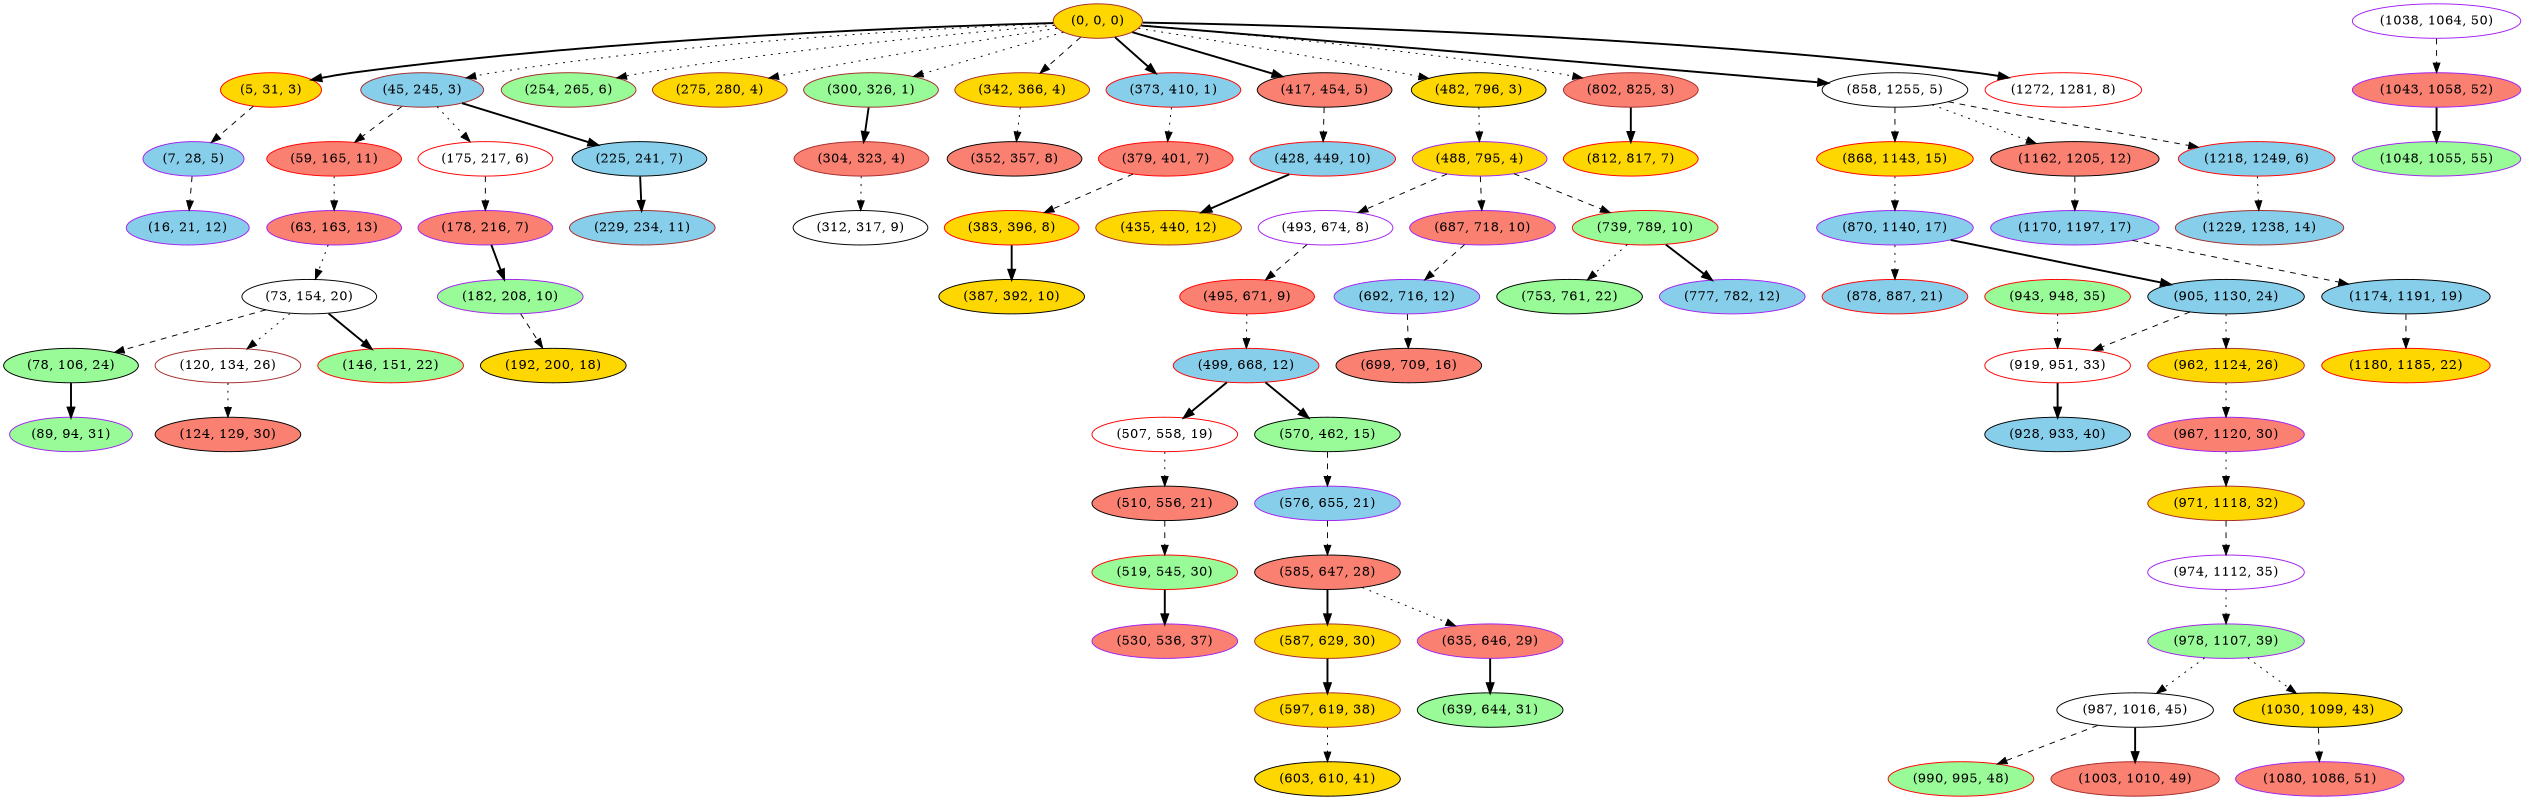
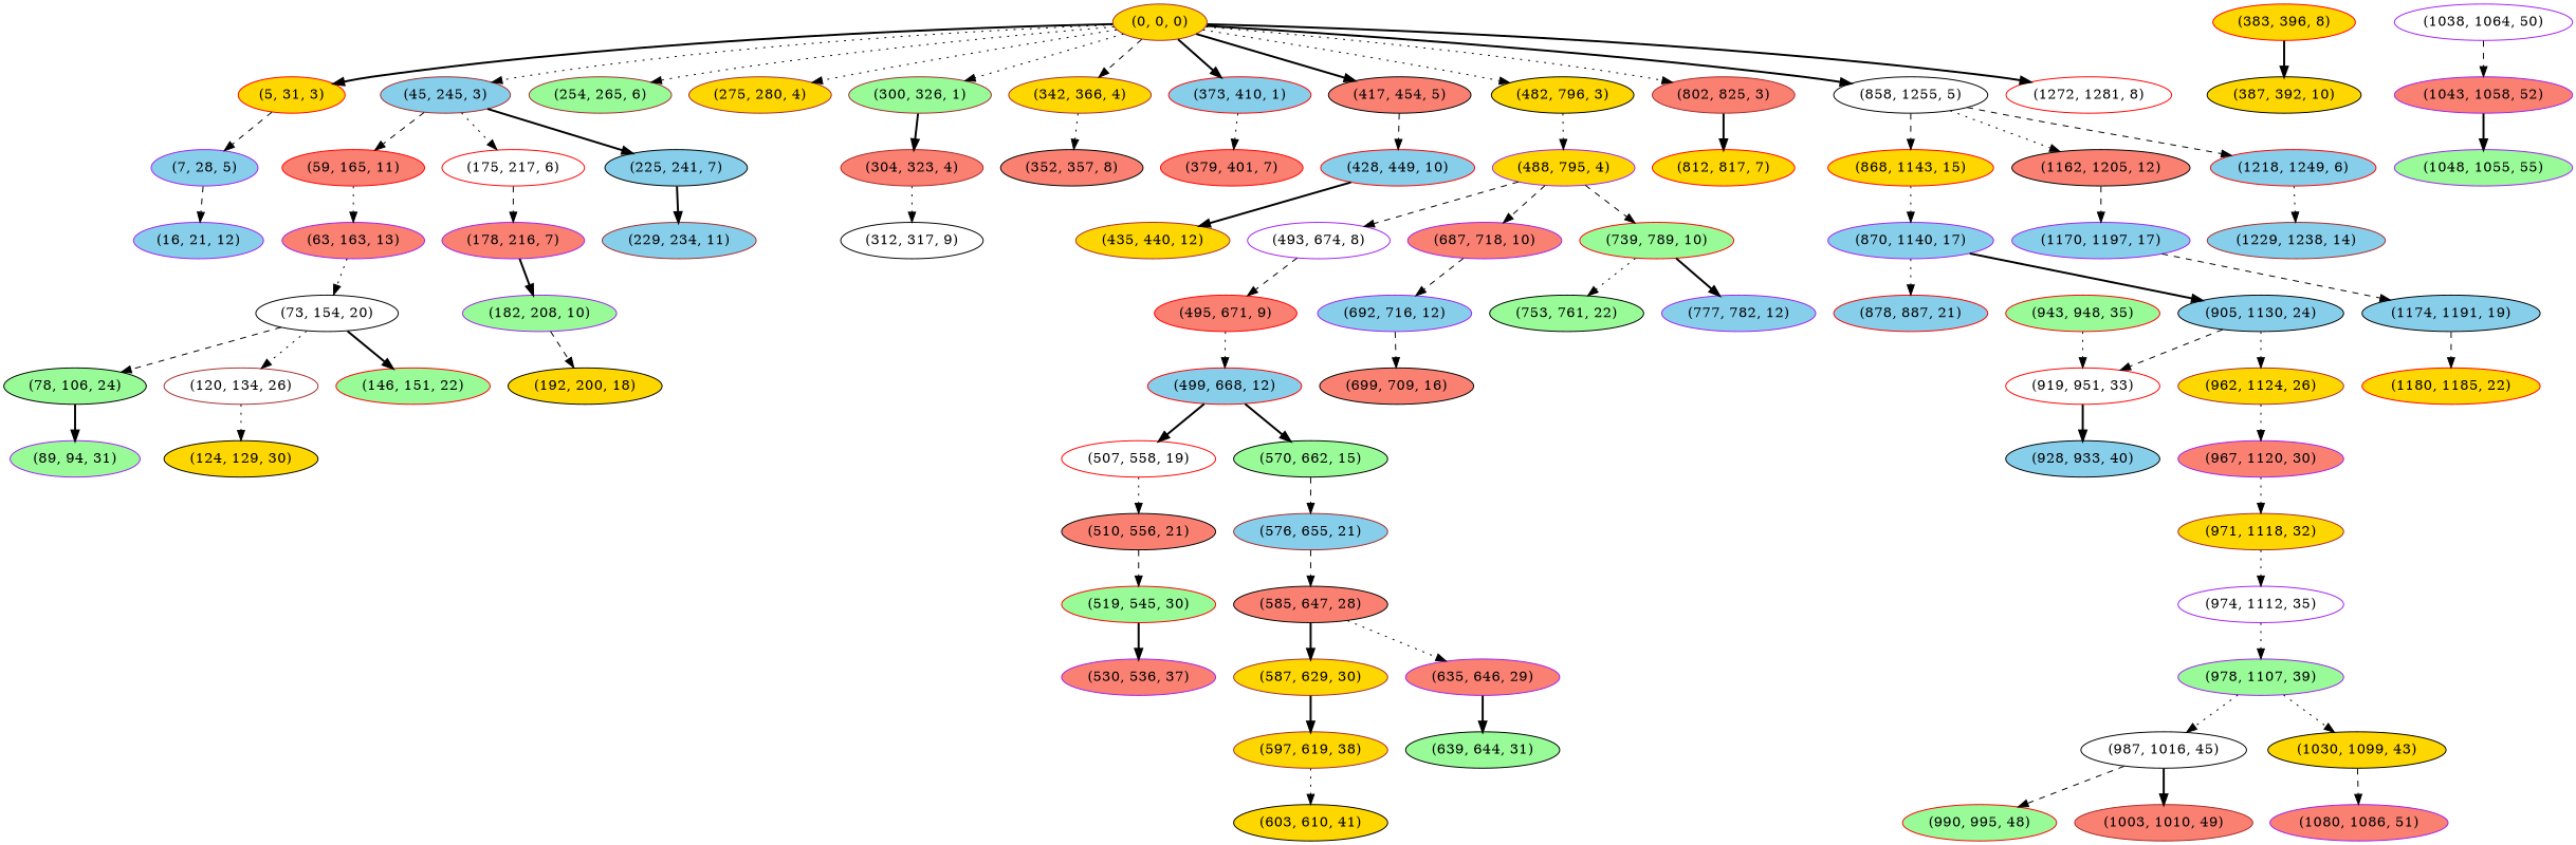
  digraph {
    node [color=black fillcolor=gold style=filled]
    edge [style=dotted]
    "(0, 0, 0)" [color=brown]
    "(5, 31, 3)" [color=red]
    "(45, 245, 3)" [color=brown fillcolor=skyblue]
    "(254, 265, 6)" [color=brown fillcolor=palegreen]
    "(275, 280, 4)" [color=brown]
    "(300, 326, 1)" [color=brown fillcolor=palegreen]
    "(342, 366, 4)" [color=brown]
    "(373, 410, 1)" [color=red fillcolor=skyblue]
    "(417, 454, 5)" [fillcolor=salmon]
    "(482, 796, 3)"
    "(802, 825, 3)" [color=brown fillcolor=salmon]
    "(858, 1255, 5)" [fillcolor=white]
    "(1272, 1281, 8)" [color=red fillcolor=white]
    "(7, 28, 5)" [color=purple fillcolor=skyblue]
    "(59, 165, 11)" [color=red fillcolor=salmon]
    "(175, 217, 6)" [color=red fillcolor=white]
    "(225, 241, 7)" [fillcolor=skyblue]
    "(304, 323, 4)" [color=brown fillcolor=salmon]
    "(352, 357, 8)" [fillcolor=salmon]
    "(379, 401, 7)" [color=red fillcolor=salmon]
    "(428, 449, 10)" [color=red fillcolor=skyblue]
    "(488, 795, 4)" [color=purple]
    "(812, 817, 7)" [color=red]
    "(868, 1143, 15)" [color=red]
    "(1162, 1205, 12)" [fillcolor=salmon]
    "(1218, 1249, 6)" [color=red fillcolor=skyblue]
    "(16, 21, 12)" [color=purple fillcolor=skyblue]
    "(63, 163, 13)" [color=purple fillcolor=salmon]
    "(178, 216, 7)" [color=purple fillcolor=salmon]
    "(229, 234, 11)" [color=brown fillcolor=skyblue]
    "(73, 154, 20)" [fillcolor=white]
    "(78, 106, 24)" [fillcolor=palegreen]
    "(120, 134, 26)" [color=brown fillcolor=white]
    "(146, 151, 22)" [color=red fillcolor=palegreen]
    "(89, 94, 31)" [color=purple fillcolor=palegreen]
-   "(124, 129, 30)" [fillcolor=salmon]
+   "(124, 129, 30)"
    "(182, 208, 10)" [color=purple fillcolor=palegreen]
    "(192, 200, 18)"
    "(312, 317, 9)" [fillcolor=white]
    "(383, 396, 8)" [color=red]
    "(387, 392, 10)"
    "(435, 440, 12)" [color=brown]
    "(493, 674, 8)" [color=purple fillcolor=white]
    "(687, 718, 10)" [color=purple fillcolor=salmon]
    "(739, 789, 10)" [color=red fillcolor=palegreen]
    "(495, 671, 9)" [color=red fillcolor=salmon]
    "(692, 716, 12)" [color=purple fillcolor=skyblue]
    "(753, 761, 22)" [fillcolor=palegreen]
    "(777, 782, 12)" [color=purple fillcolor=skyblue]
    "(499, 668, 12)" [color=red fillcolor=skyblue]
    "(507, 558, 19)" [color=red fillcolor=white]
-   "(570, 662, 15)" [fillcolor=palegreen label="(570, 462, 15)"]
+   "(570, 662, 15)" [fillcolor=palegreen]
    "(510, 556, 21)" [fillcolor=salmon]
-   "(576, 655, 21)" [color=purple fillcolor=skyblue]
+   "(576, 655, 21)" [color=brown fillcolor=skyblue]
    "(519, 545, 30)" [color=red fillcolor=palegreen]
    "(530, 536, 37)" [color=purple fillcolor=salmon]
    "(585, 647, 28)" [fillcolor=salmon]
    "(587, 629, 30)" [color=brown]
    "(635, 646, 29)" [color=purple fillcolor=salmon]
    "(597, 619, 38)" [color=brown]
    "(639, 644, 31)" [fillcolor=palegreen]
    "(603, 610, 41)"
    "(699, 709, 16)" [fillcolor=salmon]
    "(870, 1140, 17)" [color=purple fillcolor=skyblue]
    "(1170, 1197, 17)" [color=purple fillcolor=skyblue]
    "(1229, 1238, 14)" [color=brown fillcolor=skyblue]
    "(878, 887, 21)" [color=red fillcolor=skyblue]
    "(905, 1130, 24)" [fillcolor=skyblue]
    "(919, 951, 33)" [color=red fillcolor=white]
    "(962, 1124, 26)" [color=brown]
    "(928, 933, 40)" [fillcolor=skyblue]
    "(967, 1120, 30)" [color=purple fillcolor=salmon]
    "(943, 948, 35)" [color=red fillcolor=palegreen]
    "(971, 1118, 32)" [color=brown]
    "(974, 1112, 35)" [color=purple fillcolor=white]
    "(978, 1107, 39)" [color=purple fillcolor=palegreen]
    "(987, 1016, 45)" [fillcolor=white]
    "(1030, 1099, 43)"
    "(990, 995, 48)" [color=red fillcolor=palegreen]
    "(1003, 1010, 49)" [color=brown fillcolor=salmon]
    "(1080, 1086, 51)" [color=purple fillcolor=salmon]
    "(1038, 1064, 50)" [color=purple fillcolor=white]
    "(1043, 1058, 52)" [color=purple fillcolor=salmon]
    "(1048, 1055, 55)" [color=purple fillcolor=palegreen]
    "(1174, 1191, 19)" [fillcolor=skyblue]
    "(1180, 1185, 22)" [color=red]
    "(0, 0, 0)" -> "(5, 31, 3)" [style=bold]
    "(0, 0, 0)" -> "(45, 245, 3)"
    "(0, 0, 0)" -> "(254, 265, 6)"
    "(0, 0, 0)" -> "(275, 280, 4)"
    "(0, 0, 0)" -> "(300, 326, 1)"
    "(0, 0, 0)" -> "(342, 366, 4)" [style=dashed]
    "(0, 0, 0)" -> "(373, 410, 1)" [style=bold]
    "(0, 0, 0)" -> "(417, 454, 5)" [style=bold]
    "(0, 0, 0)" -> "(482, 796, 3)"
    "(0, 0, 0)" -> "(802, 825, 3)"
    "(0, 0, 0)" -> "(858, 1255, 5)" [style=bold]
    "(0, 0, 0)" -> "(1272, 1281, 8)" [style=bold]
    "(5, 31, 3)" -> "(7, 28, 5)" [style=dashed]
    "(45, 245, 3)" -> "(59, 165, 11)" [style=dashed]
    "(45, 245, 3)" -> "(175, 217, 6)"
    "(45, 245, 3)" -> "(225, 241, 7)" [style=bold]
    "(300, 326, 1)" -> "(304, 323, 4)" [style=bold]
    "(342, 366, 4)" -> "(352, 357, 8)"
    "(373, 410, 1)" -> "(379, 401, 7)"
    "(417, 454, 5)" -> "(428, 449, 10)" [style=dashed]
    "(482, 796, 3)" -> "(488, 795, 4)"
    "(802, 825, 3)" -> "(812, 817, 7)" [style=bold]
    "(858, 1255, 5)" -> "(868, 1143, 15)" [style=dashed]
    "(858, 1255, 5)" -> "(1162, 1205, 12)"
    "(858, 1255, 5)" -> "(1218, 1249, 6)" [style=dashed]
    "(7, 28, 5)" -> "(16, 21, 12)" [style=dashed]
    "(59, 165, 11)" -> "(63, 163, 13)"
    "(175, 217, 6)" -> "(178, 216, 7)" [style=dashed]
    "(225, 241, 7)" -> "(229, 234, 11)" [style=bold]
    "(304, 323, 4)" -> "(312, 317, 9)"
-   "(379, 401, 7)" -> "(383, 396, 8)" [style=dashed]
    "(428, 449, 10)" -> "(435, 440, 12)" [style=bold]
    "(488, 795, 4)" -> "(493, 674, 8)" [style=dashed]
    "(488, 795, 4)" -> "(687, 718, 10)" [style=dashed]
    "(488, 795, 4)" -> "(739, 789, 10)" [style=dashed]
    "(868, 1143, 15)" -> "(870, 1140, 17)"
    "(1162, 1205, 12)" -> "(1170, 1197, 17)" [style=dashed]
    "(1218, 1249, 6)" -> "(1229, 1238, 14)"
    "(63, 163, 13)" -> "(73, 154, 20)"
    "(178, 216, 7)" -> "(182, 208, 10)" [style=bold]
    "(73, 154, 20)" -> "(78, 106, 24)" [style=dashed]
    "(73, 154, 20)" -> "(120, 134, 26)"
    "(73, 154, 20)" -> "(146, 151, 22)" [style=bold]
    "(78, 106, 24)" -> "(89, 94, 31)" [style=bold]
    "(120, 134, 26)" -> "(124, 129, 30)"
    "(182, 208, 10)" -> "(192, 200, 18)" [style=dashed]
    "(383, 396, 8)" -> "(387, 392, 10)" [style=bold]
    "(493, 674, 8)" -> "(495, 671, 9)" [style=dashed]
    "(687, 718, 10)" -> "(692, 716, 12)" [style=dashed]
    "(739, 789, 10)" -> "(753, 761, 22)"
    "(739, 789, 10)" -> "(777, 782, 12)" [style=bold]
    "(495, 671, 9)" -> "(499, 668, 12)"
    "(692, 716, 12)" -> "(699, 709, 16)" [style=dashed]
    "(499, 668, 12)" -> "(507, 558, 19)" [style=bold]
    "(499, 668, 12)" -> "(570, 662, 15)" [style=bold]
    "(507, 558, 19)" -> "(510, 556, 21)"
    "(570, 662, 15)" -> "(576, 655, 21)" [style=dashed]
    "(510, 556, 21)" -> "(519, 545, 30)" [style=dashed]
    "(576, 655, 21)" -> "(585, 647, 28)" [style=dashed]
    "(519, 545, 30)" -> "(530, 536, 37)" [style=bold]
    "(585, 647, 28)" -> "(587, 629, 30)" [style=bold]
    "(585, 647, 28)" -> "(635, 646, 29)"
    "(587, 629, 30)" -> "(597, 619, 38)" [style=bold]
    "(635, 646, 29)" -> "(639, 644, 31)" [style=bold]
    "(597, 619, 38)" -> "(603, 610, 41)"
    "(870, 1140, 17)" -> "(878, 887, 21)"
    "(870, 1140, 17)" -> "(905, 1130, 24)" [style=bold]
    "(1170, 1197, 17)" -> "(1174, 1191, 19)" [style=dashed]
    "(905, 1130, 24)" -> "(919, 951, 33)" [style=dashed]
    "(905, 1130, 24)" -> "(962, 1124, 26)"
    "(919, 951, 33)" -> "(928, 933, 40)" [style=bold]
    "(962, 1124, 26)" -> "(967, 1120, 30)"
    "(967, 1120, 30)" -> "(971, 1118, 32)"
    "(943, 948, 35)" -> "(919, 951, 33)"
-   "(971, 1118, 32)" -> "(974, 1112, 35)" [style=dashed]
+   "(971, 1118, 32)" -> "(974, 1112, 35)"
    "(974, 1112, 35)" -> "(978, 1107, 39)"
    "(978, 1107, 39)" -> "(987, 1016, 45)"
    "(978, 1107, 39)" -> "(1030, 1099, 43)"
    "(987, 1016, 45)" -> "(990, 995, 48)" [style=dashed]
    "(987, 1016, 45)" -> "(1003, 1010, 49)" [style=bold]
    "(1030, 1099, 43)" -> "(1080, 1086, 51)" [style=dashed]
    "(1038, 1064, 50)" -> "(1043, 1058, 52)" [style=dashed]
    "(1043, 1058, 52)" -> "(1048, 1055, 55)" [style=bold]
    "(1174, 1191, 19)" -> "(1180, 1185, 22)" [style=dashed]
  }
